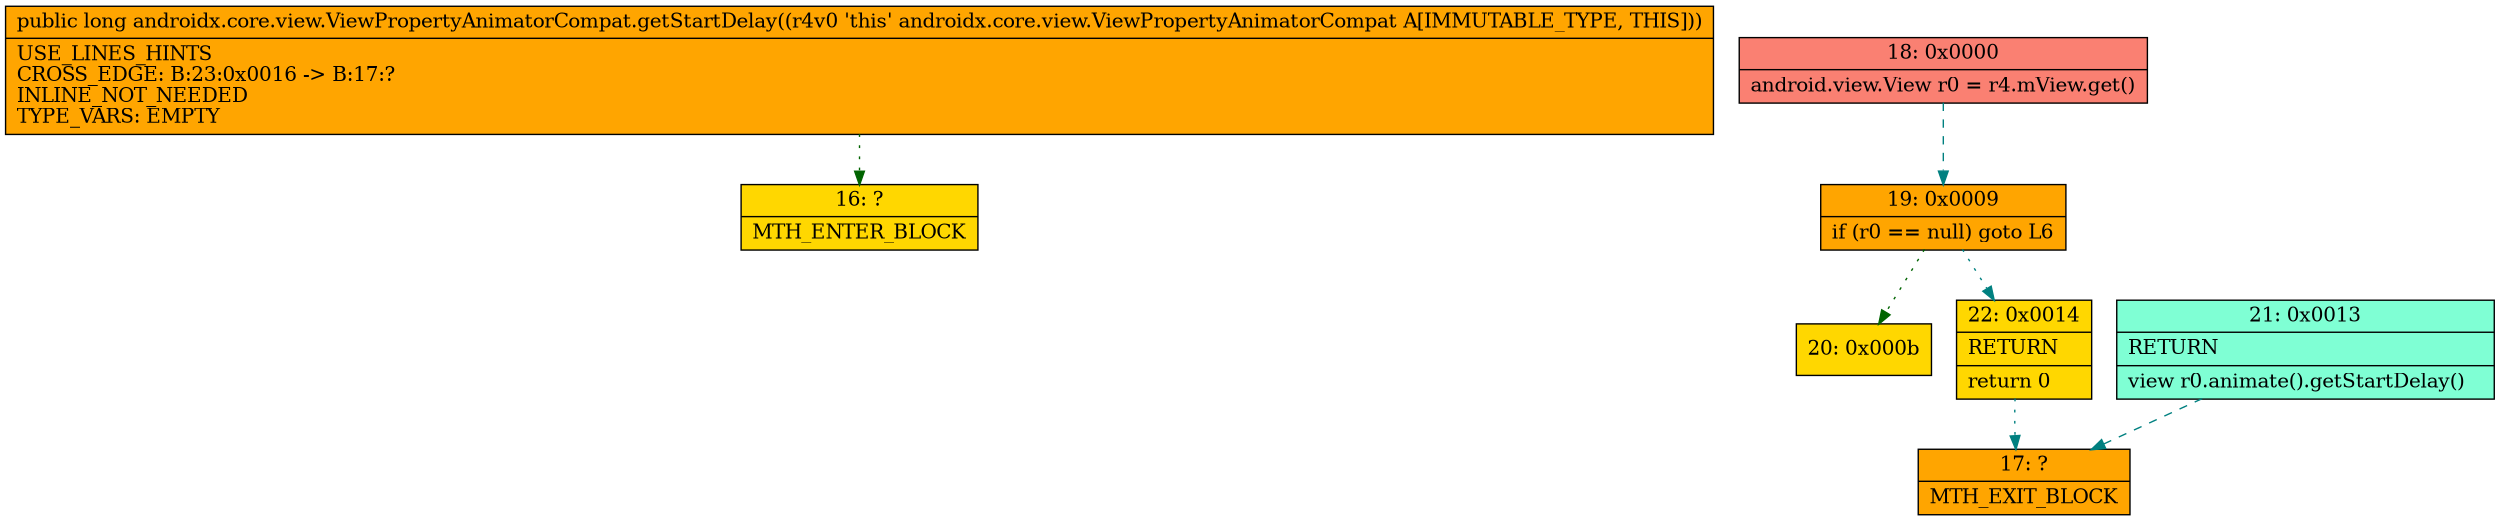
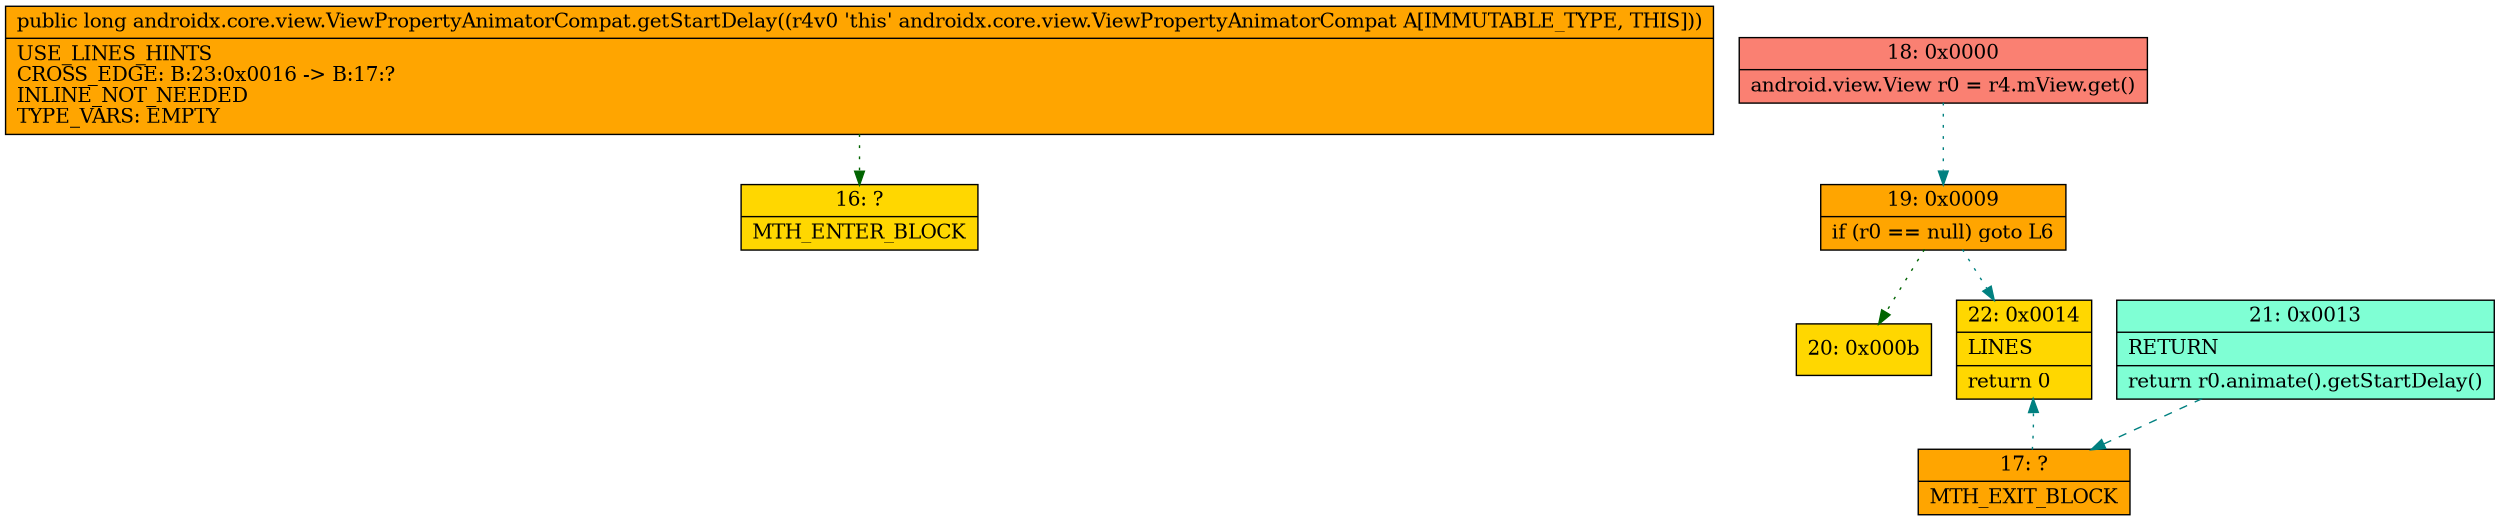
  digraph {
    node [fillcolor=gold shape=record style=filled]
    edge [color=teal style=dotted]
    n1 [label="{16\:\ ?|MTH_ENTER_BLOCK\l}"]
    n2 [fillcolor=salmon label="{18\:\ 0x0000|android.view.View r0 = r4.mView.get()\l}"]
    n3 [fillcolor=orange label="{19\:\ 0x0009|if (r0 == null) goto L6\l}"]
    n4 [label="{20\:\ 0x000b}"]
-   n5 [label="{22\:\ 0x0014|RETURN\l|return 0\l}"]
+   n5 [label="{22\:\ 0x0014|LINES\l|return 0\l}"]
    n6 [fillcolor=orange label="{17\:\ ?|MTH_EXIT_BLOCK\l}"]
-   n7 [fillcolor=aquamarine label="{21\:\ 0x0013|RETURN\l|view r0.animate().getStartDelay()\l}"]
+   n7 [fillcolor=aquamarine label="{21\:\ 0x0013|RETURN\l|return r0.animate().getStartDelay()\l}"]
    n8 [fillcolor=orange label="{public long androidx.core.view.ViewPropertyAnimatorCompat.getStartDelay((r4v0 'this' androidx.core.view.ViewPropertyAnimatorCompat A[IMMUTABLE_TYPE, THIS]))  | USE_LINES_HINTS\lCROSS_EDGE: B:23:0x0016 \-\> B:17:?\lINLINE_NOT_NEEDED\lTYPE_VARS: EMPTY\l}"]
-   n2 -> n3 [style=dashed]
+   n2 -> n3
    n3 -> n4 [color=darkgreen]
    n3 -> n5
-   n5 -> n6
+   n6 -> n5
    n7 -> n6 [style=dashed]
    n8 -> n1 [color=darkgreen]
  }
